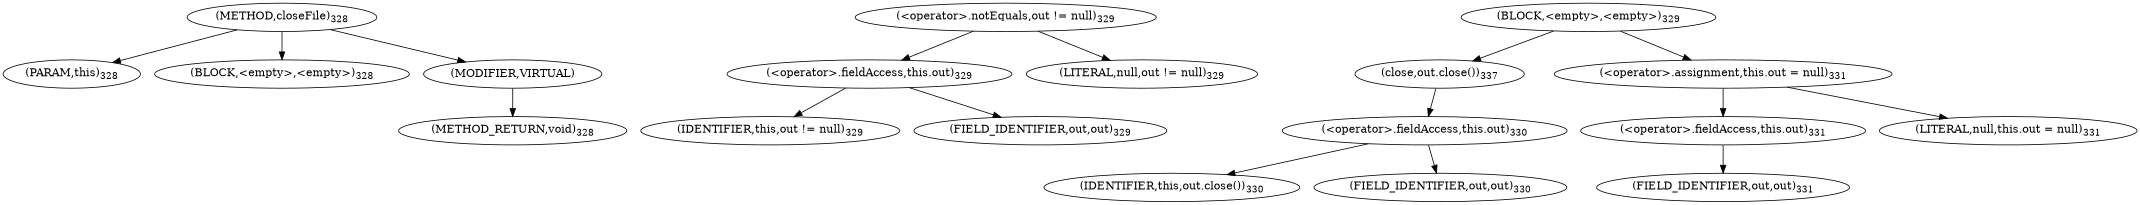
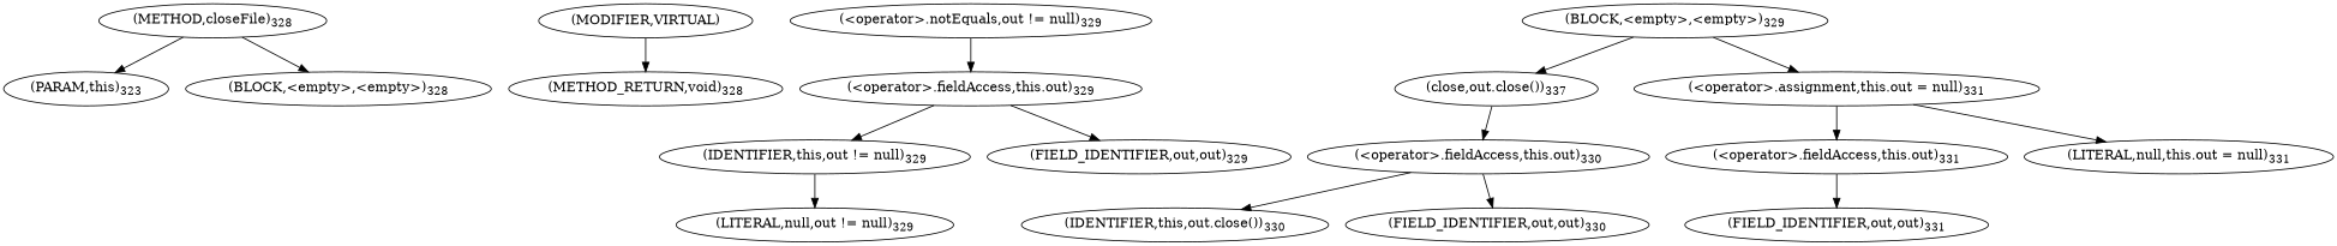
  digraph {
    n1 [label=<(METHOD,closeFile)<SUB>328</SUB>>]
-   n2 [label=<(PARAM,this)<SUB>328</SUB>>]
+   n2 [label=<(PARAM,this)<SUB>323</SUB>>]
    n3 [label=<(BLOCK,&lt;empty&gt;,&lt;empty&gt;)<SUB>328</SUB>>]
    n4 [label=<(MODIFIER,VIRTUAL)>]
    n5 [label=<(METHOD_RETURN,void)<SUB>328</SUB>>]
    n6 [label=<(&lt;operator&gt;.notEquals,out != null)<SUB>329</SUB>>]
    n7 [label=<(&lt;operator&gt;.fieldAccess,this.out)<SUB>329</SUB>>]
    n8 [label=<(LITERAL,null,out != null)<SUB>329</SUB>>]
    n9 [label=<(BLOCK,&lt;empty&gt;,&lt;empty&gt;)<SUB>329</SUB>>]
    n10 [label=<(close,out.close())<SUB>337</SUB>>]
    n11 [label=<(&lt;operator&gt;.assignment,this.out = null)<SUB>331</SUB>>]
    n12 [label=<(IDENTIFIER,this,out != null)<SUB>329</SUB>>]
    n13 [label=<(FIELD_IDENTIFIER,out,out)<SUB>329</SUB>>]
    n14 [label=<(&lt;operator&gt;.fieldAccess,this.out)<SUB>330</SUB>>]
    n15 [label=<(&lt;operator&gt;.fieldAccess,this.out)<SUB>331</SUB>>]
    n16 [label=<(LITERAL,null,this.out = null)<SUB>331</SUB>>]
    n17 [label=<(IDENTIFIER,this,out.close())<SUB>330</SUB>>]
    n18 [label=<(FIELD_IDENTIFIER,out,out)<SUB>330</SUB>>]
    n19 [label=<(FIELD_IDENTIFIER,out,out)<SUB>331</SUB>>]
    n1 -> n2
    n1 -> n3
-   n1 -> n4
    n4 -> n5
    n6 -> n7
-   n6 -> n8
+   n12 -> n8
    n7 -> n12
    n7 -> n13
    n9 -> n10
    n9 -> n11
    n10 -> n14
    n11 -> n15
    n11 -> n16
    n14 -> n17
    n14 -> n18
    n15 -> n19
  }
